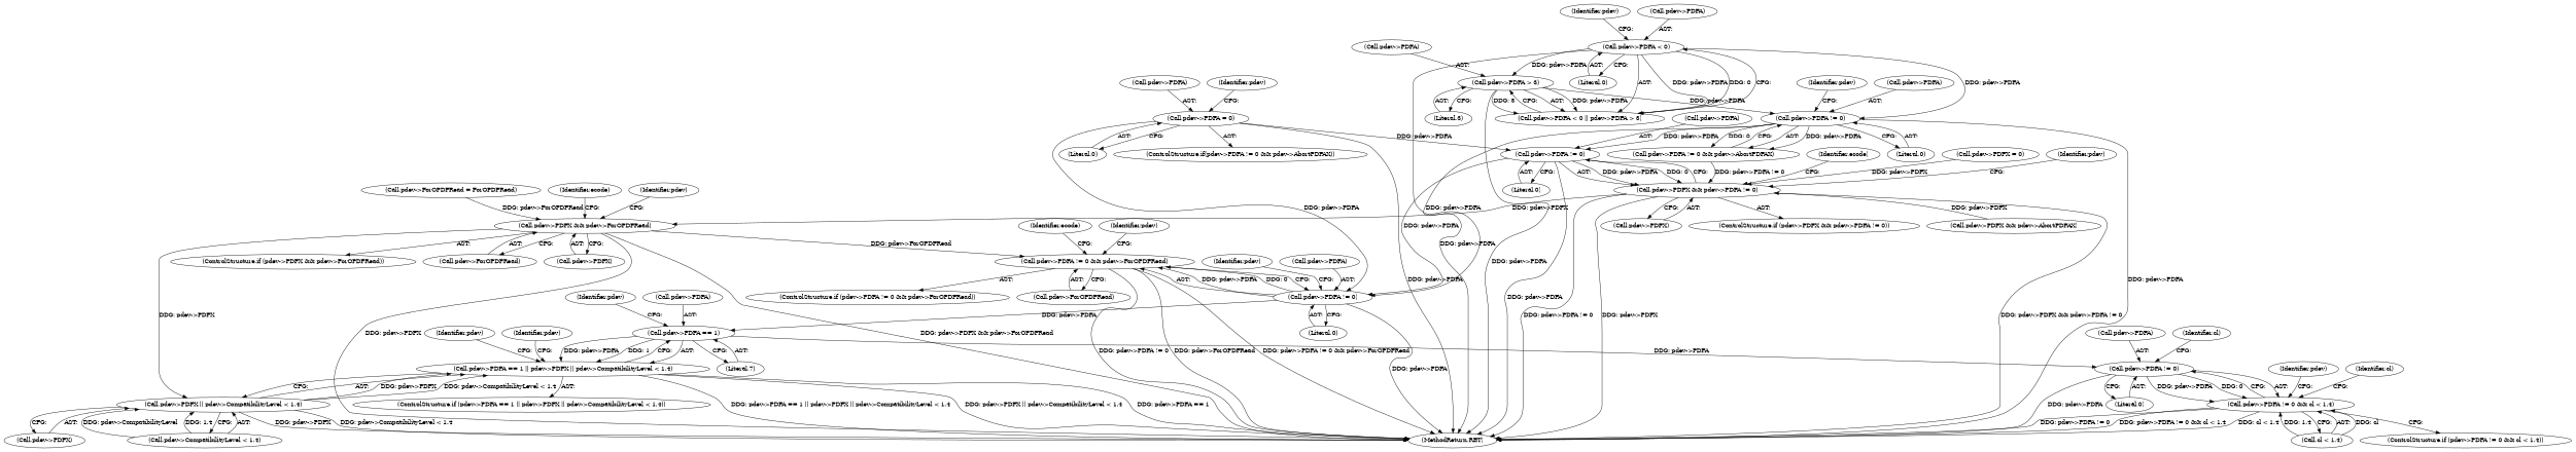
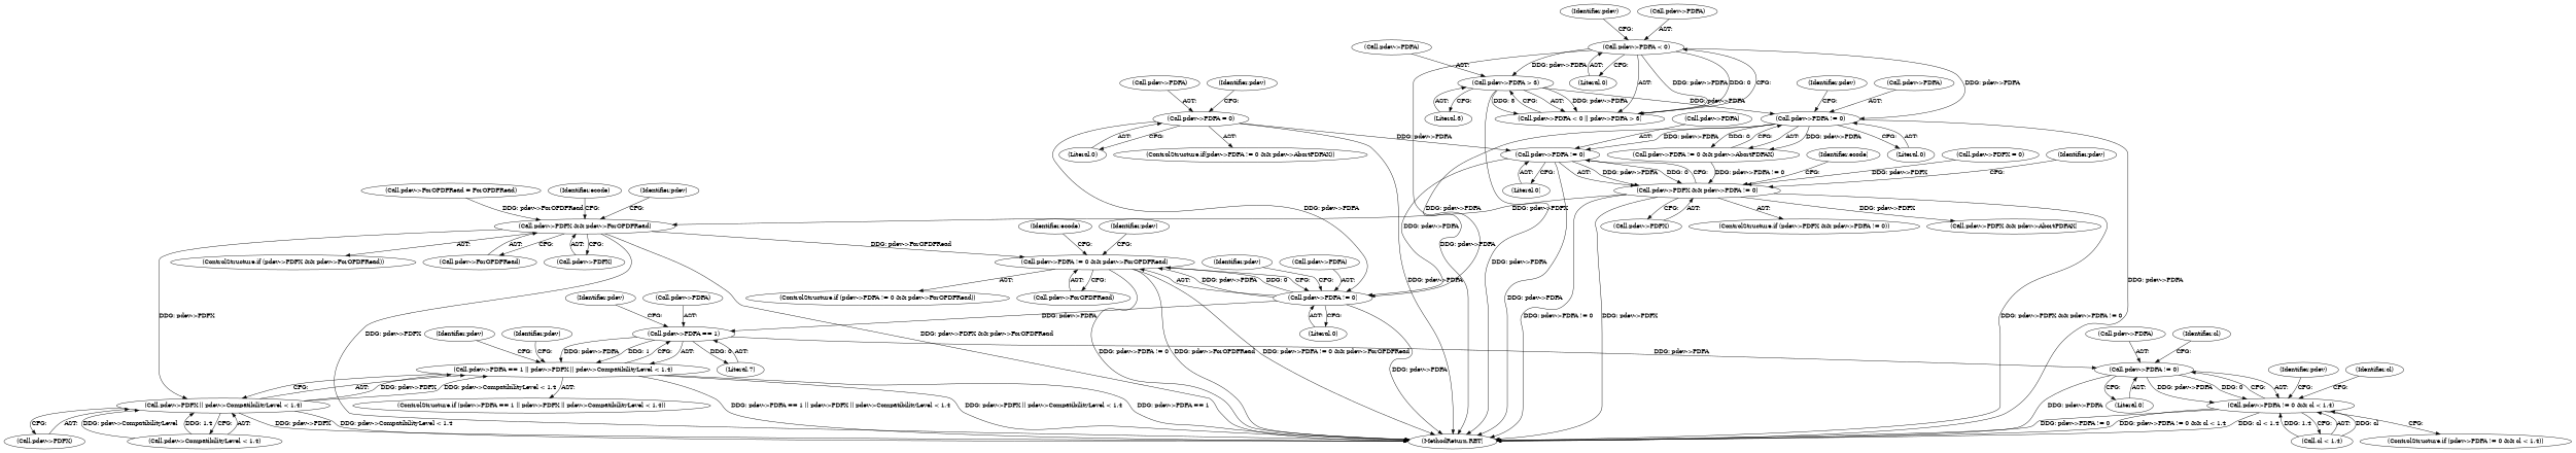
  digraph {
    n1 [label="(Call,pdev->PDFA != 0)"]
    n2 [label="(Call,pdev->PDFX && pdev->PDFA != 0)"]
    n3 [label="(Call,pdev->PDFA != 0)"]
    n4 [label="(Literal,0)"]
    n5 [label="(MethodReturn,RET)"]
    n6 [label="(Call,pdev->PDFX && pdev->ForOPDFRead)"]
    n7 [label="(Call,pdev->PDFX)"]
    n8 [label="(ControlStructure,if (pdev->PDFX && pdev->PDFA != 0))"]
    n9 [label="(Call,pdev->PDFA != 0 && pdev->ForOPDFRead)"]
    n10 [label="(Call,pdev->PDFA == 1)"]
    n11 [label="(Literal,0)"]
    n12 [label="(Call,pdev->PDFA = 0)"]
    n13 [label="(Literal,0)"]
    n14 [label="(ControlStructure,if(pdev->PDFA != 0 && pdev->AbortPDFAX))"]
    n15 [label="(Call,pdev->PDFA != 0)"]
    n16 [label="(Call,pdev->PDFA != 0 && pdev->AbortPDFAX)"]
    n17 [label="(Literal,0)"]
    n18 [label="(Call,pdev->PDFA < 0)"]
    n19 [label="(Call,pdev->PDFA > 3)"]
    n20 [label="(Literal,0)"]
    n21 [label="(Call,pdev->PDFA < 0 || pdev->PDFA > 3)"]
    n22 [label="(Literal,3)"]
    n23 [label="(Call,pdev->PDFX || pdev->CompatibilityLevel < 1.4)"]
    n24 [label="(ControlStructure,if (pdev->PDFX && pdev->ForOPDFRead))"]
    n25 [label="(Call,pdev->ForOPDFRead)"]
    n26 [label="(Call,pdev->PDFX)"]
    n27 [label="(ControlStructure,if (pdev->PDFA != 0 && pdev->ForOPDFRead))"]
    n28 [label="(Call,pdev->ForOPDFRead)"]
    n29 [label="(Call,pdev->PDFA == 1 || pdev->PDFX || pdev->CompatibilityLevel < 1.4)"]
    n30 [label="(Call,pdev->CompatibilityLevel < 1.4)"]
    n31 [label="(Call,pdev->PDFX)"]
    n32 [label="(ControlStructure,if (pdev->PDFA == 1 || pdev->PDFX || pdev->CompatibilityLevel < 1.4))"]
    n33 [label="(Call,pdev->PDFA != 0)"]
    n34 [label="(Literal,7)"]
    n35 [label="(Call,pdev->PDFA != 0 && cl < 1.4)"]
    n36 [label="(Literal,0)"]
    n37 [label="(ControlStructure,if (pdev->PDFA != 0 && cl < 1.4))"]
    n38 [label="(Call,cl < 1.4)"]
    n39 [label="(Call,pdev->PDFA)"]
    n40 [label="(Identifier,pdev)"]
    n41 [label="(Identifier,pdev)"]
    n42 [label="(Identifier,pdev)"]
    n43 [label="(Identifier,ecode)"]
    n44 [label="(Identifier,ecode)"]
    n45 [label="(Call,pdev->PDFX = 0)"]
    n46 [label="(Identifier,pdev)"]
    n47 [label="(Identifier,pdev)"]
    n48 [label="(Call,pdev->PDFA)"]
    n49 [label="(Call,pdev->PDFA)"]
    n50 [label="(Identifier,cl)"]
    n51 [label="(Identifier,pdev)"]
    n52 [label="(Identifier,pdev)"]
    n53 [label="(Identifier,pdev)"]
    n54 [label="(Identifier,pdev)"]
    n55 [label="(Call,pdev->PDFA)"]
    n56 [label="(Call,pdev->PDFA)"]
    n57 [label="(Call,pdev->PDFX && pdev->AbortPDFAX)"]
    n58 [label="(Identifier,pdev)"]
    n59 [label="(Call,pdev->ForOPDFRead = ForOPDFRead)"]
    n60 [label="(Identifier,ecode)"]
    n61 [label="(Call,pdev->PDFA)"]
    n62 [label="(Call,pdev->PDFA)"]
    n63 [label="(Identifier,pdev)"]
    n64 [label="(Identifier,cl)"]
    n65 [label="(Call,pdev->PDFA)"]
    n1 -> n2 [label="AST: "]
    n1 -> n2 [label="DDG: pdev->PDFA"]
    n1 -> n2 [label="DDG: 0"]
    n1 -> n3 [label="DDG: pdev->PDFA"]
    n1 -> n4 [label="CFG: "]
    n1 -> n5 [label="DDG: pdev->PDFA"]
    n2 -> n1 [label="CFG: "]
    n2 -> n5 [label="DDG: pdev->PDFX && pdev->PDFA != 0"]
    n2 -> n5 [label="DDG: pdev->PDFA != 0"]
    n2 -> n5 [label="DDG: pdev->PDFX"]
    n2 -> n6 [label="DDG: pdev->PDFX"]
    n2 -> n7 [label="CFG: "]
    n2 -> n8 [label="AST: "]
    n3 -> n5 [label="DDG: pdev->PDFA"]
    n3 -> n9 [label="AST: "]
    n3 -> n9 [label="DDG: pdev->PDFA"]
    n3 -> n9 [label="DDG: 0"]
    n3 -> n10 [label="DDG: pdev->PDFA"]
    n3 -> n11 [label="CFG: "]
    n4 -> n1 [label="AST: "]
    n6 -> n5 [label="DDG: pdev->PDFX"]
    n6 -> n5 [label="DDG: pdev->PDFX && pdev->ForOPDFRead"]
    n6 -> n9 [label="DDG: pdev->ForOPDFRead"]
    n6 -> n23 [label="DDG: pdev->PDFX"]
    n6 -> n24 [label="AST: "]
    n6 -> n25 [label="CFG: "]
    n6 -> n26 [label="CFG: "]
    n7 -> n2 [label="AST: "]
    n9 -> n3 [label="CFG: "]
    n9 -> n5 [label="DDG: pdev->ForOPDFRead"]
    n9 -> n5 [label="DDG: pdev->PDFA != 0 && pdev->ForOPDFRead"]
    n9 -> n5 [label="DDG: pdev->PDFA != 0"]
    n9 -> n27 [label="AST: "]
    n9 -> n28 [label="CFG: "]
    n10 -> n29 [label="AST: "]
    n10 -> n29 [label="DDG: pdev->PDFA"]
    n10 -> n29 [label="DDG: 1"]
    n10 -> n33 [label="DDG: pdev->PDFA"]
-   n10 -> n34 [label="CFG: "]
+   n10 -> n34 [label="DDG: 0"]
    n11 -> n3 [label="AST: "]
    n12 -> n1 [label="DDG: pdev->PDFA"]
    n12 -> n3 [label="DDG: pdev->PDFA"]
    n12 -> n5 [label="DDG: pdev->PDFA"]
    n12 -> n13 [label="CFG: "]
    n12 -> n14 [label="AST: "]
    n13 -> n12 [label="AST: "]
    n15 -> n1 [label="DDG: pdev->PDFA"]
    n15 -> n3 [label="DDG: pdev->PDFA"]
    n15 -> n5 [label="DDG: pdev->PDFA"]
    n15 -> n16 [label="AST: "]
    n15 -> n16 [label="DDG: pdev->PDFA"]
    n15 -> n16 [label="DDG: 0"]
    n15 -> n17 [label="CFG: "]
    n16 -> n2 [label="DDG: pdev->PDFA != 0"]
    n16 -> n15 [label="CFG: "]
    n17 -> n15 [label="AST: "]
    n18 -> n5 [label="DDG: pdev->PDFA"]
    n18 -> n15 [label="DDG: pdev->PDFA"]
    n18 -> n19 [label="DDG: pdev->PDFA"]
    n18 -> n20 [label="CFG: "]
    n18 -> n21 [label="AST: "]
    n18 -> n21 [label="DDG: pdev->PDFA"]
    n18 -> n21 [label="DDG: 0"]
    n19 -> n5 [label="DDG: pdev->PDFA"]
    n19 -> n15 [label="DDG: pdev->PDFA"]
    n19 -> n21 [label="AST: "]
    n19 -> n21 [label="DDG: pdev->PDFA"]
    n19 -> n21 [label="DDG: 3"]
    n19 -> n22 [label="CFG: "]
    n20 -> n18 [label="AST: "]
    n21 -> n18 [label="CFG: "]
    n21 -> n19 [label="CFG: "]
    n22 -> n19 [label="AST: "]
    n23 -> n5 [label="DDG: pdev->PDFX"]
    n23 -> n5 [label="DDG: pdev->CompatibilityLevel < 1.4"]
    n23 -> n29 [label="AST: "]
    n23 -> n29 [label="DDG: pdev->PDFX"]
    n23 -> n29 [label="DDG: pdev->CompatibilityLevel < 1.4"]
    n23 -> n30 [label="CFG: "]
    n23 -> n31 [label="CFG: "]
    n25 -> n6 [label="AST: "]
    n26 -> n6 [label="AST: "]
    n28 -> n9 [label="AST: "]
    n29 -> n5 [label="DDG: pdev->PDFA == 1 || pdev->PDFX || pdev->CompatibilityLevel < 1.4"]
    n29 -> n5 [label="DDG: pdev->PDFX || pdev->CompatibilityLevel < 1.4"]
    n29 -> n5 [label="DDG: pdev->PDFA == 1"]
    n29 -> n10 [label="CFG: "]
    n29 -> n23 [label="CFG: "]
    n29 -> n32 [label="AST: "]
    n30 -> n23 [label="AST: "]
    n30 -> n23 [label="DDG: pdev->CompatibilityLevel"]
    n30 -> n23 [label="DDG: 1.4"]
    n31 -> n23 [label="AST: "]
    n33 -> n5 [label="DDG: pdev->PDFA"]
    n33 -> n35 [label="AST: "]
    n33 -> n35 [label="DDG: pdev->PDFA"]
    n33 -> n35 [label="DDG: 0"]
    n33 -> n36 [label="CFG: "]
    n34 -> n10 [label="AST: "]
    n35 -> n5 [label="DDG: pdev->PDFA != 0"]
    n35 -> n5 [label="DDG: pdev->PDFA != 0 && cl < 1.4"]
    n35 -> n5 [label="DDG: cl < 1.4"]
    n35 -> n33 [label="CFG: "]
    n35 -> n37 [label="CFG: "]
    n35 -> n38 [label="CFG: "]
    n36 -> n33 [label="AST: "]
    n38 -> n35 [label="AST: "]
    n38 -> n35 [label="DDG: cl"]
    n38 -> n35 [label="DDG: 1.4"]
    n39 -> n12 [label="AST: "]
    n40 -> n15 [label="CFG: "]
    n41 -> n3 [label="CFG: "]
    n42 -> n29 [label="CFG: "]
    n43 -> n2 [label="CFG: "]
    n44 -> n6 [label="CFG: "]
    n45 -> n2 [label="DDG: pdev->PDFX"]
    n46 -> n6 [label="CFG: "]
    n47 -> n9 [label="CFG: "]
    n48 -> n3 [label="AST: "]
    n49 -> n1 [label="AST: "]
    n50 -> n33 [label="CFG: "]
    n51 -> n12 [label="CFG: "]
    n52 -> n2 [label="CFG: "]
    n53 -> n10 [label="CFG: "]
    n54 -> n35 [label="CFG: "]
    n55 -> n10 [label="AST: "]
    n56 -> n33 [label="AST: "]
-   n57 -> n2 [label="DDG: pdev->PDFX"]
+   n2 -> n57 [label="DDG: pdev->PDFX"]
    n58 -> n18 [label="CFG: "]
    n59 -> n6 [label="DDG: pdev->ForOPDFRead"]
    n60 -> n9 [label="CFG: "]
    n61 -> n18 [label="AST: "]
    n62 -> n19 [label="AST: "]
    n63 -> n29 [label="CFG: "]
    n64 -> n35 [label="CFG: "]
    n65 -> n15 [label="AST: "]
  }
